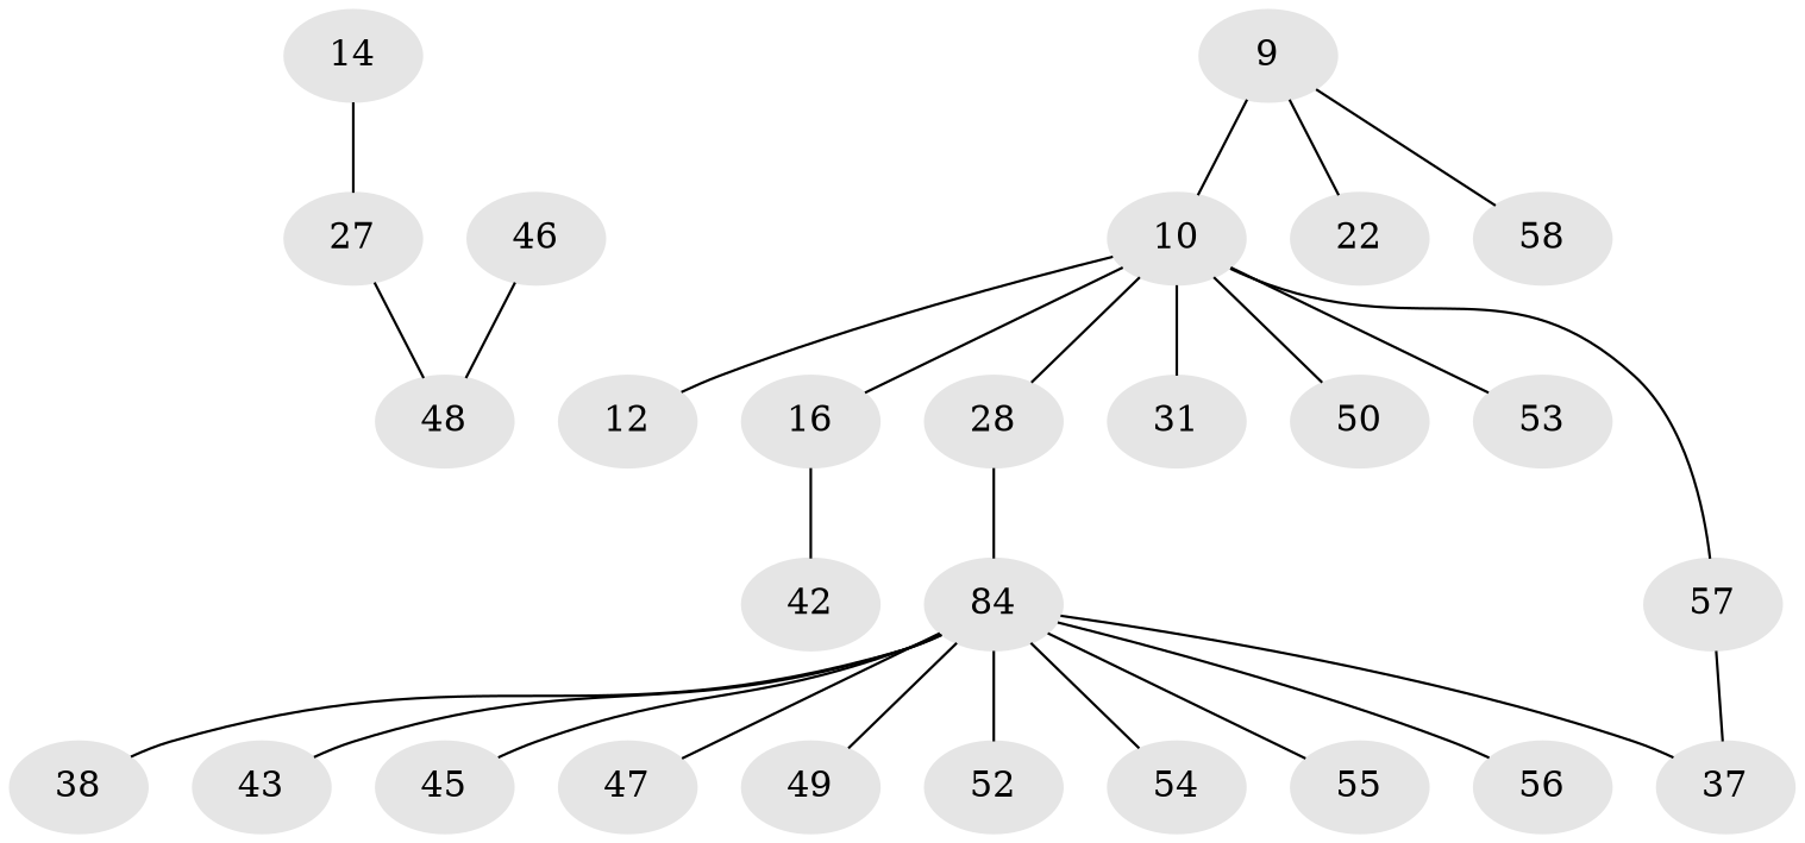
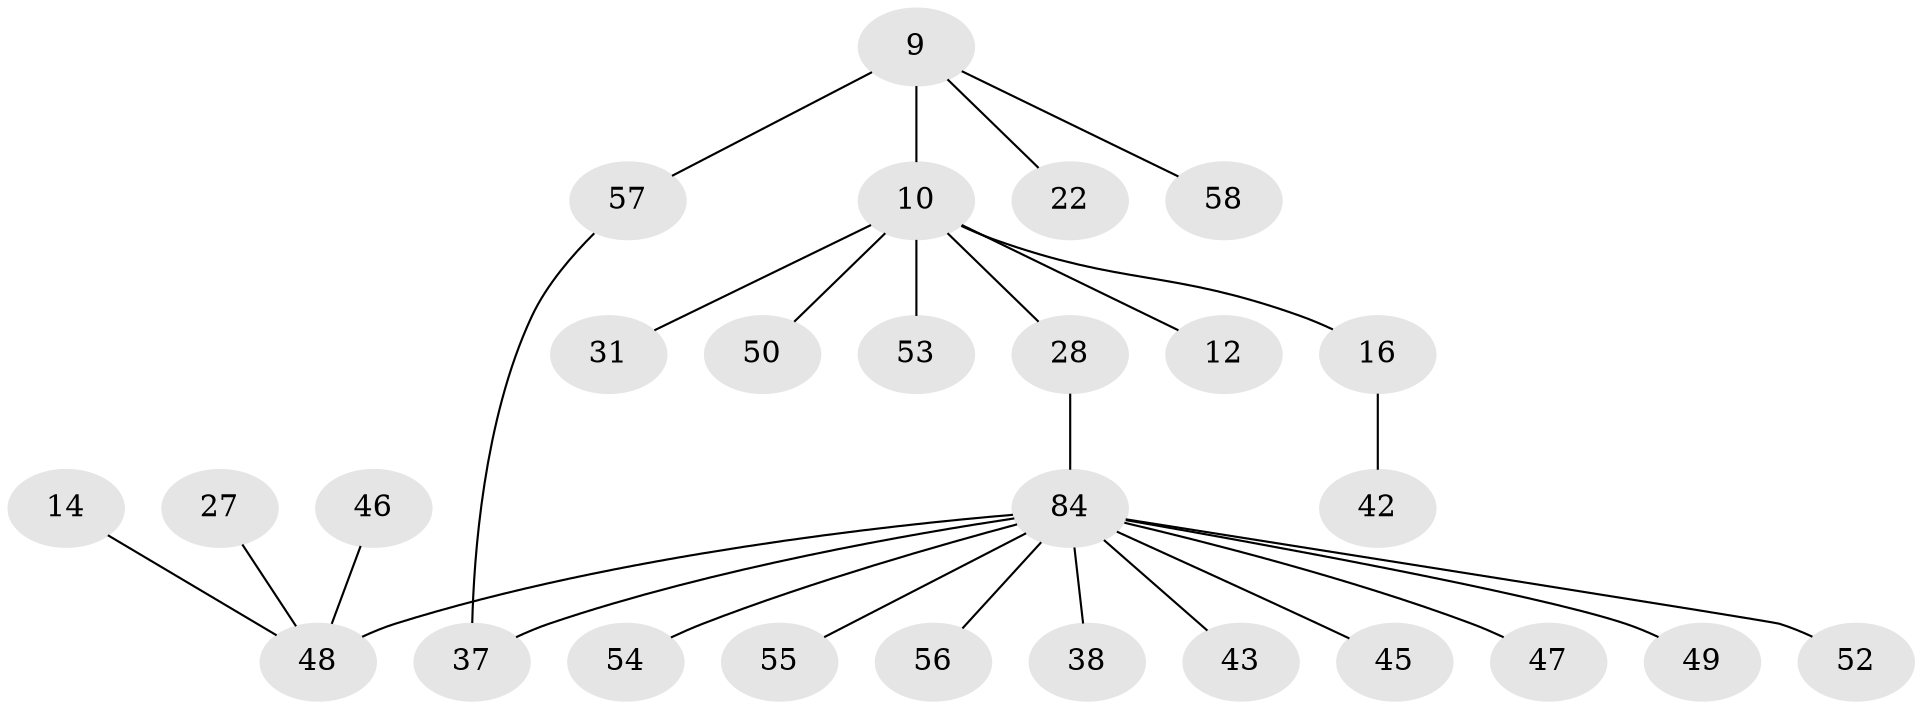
  graph {
    node [color=gray90 style=filled]
    48 [super="+2"]
    10 [super="+7"]
    12
    16
    28 [super="+19"]
    31
    50
    53 [super="+40"]
    57 [super="+32"]
    9
    22
    58 [super="+39+44"]
    37 [super="+36"]
    42
    n15 [label=84 super="+13+1+25+26"]
    14
    27
    38
    43
    45 [super="+23"]
    47 [super="+8"]
    49
    52 [super="+24+33+41"]
    54
    55 [super="+30"]
    56
    46 [super="+35"]
    10 -- 12
    10 -- 16 [weight=2]
    10 -- 28
    10 -- 31
    10 -- 50
    10 -- 53 [weight=2]
-   10 -- 57
+   9 -- 57
    16 -- 42
    28 -- n15
    57 -- 37
    9 -- 10 [weight=2]
    9 -- 22
    9 -- 58
+   n15 -- 48 [weight=2]
    n15 -- 37
    n15 -- 38
    n15 -- 43
    n15 -- 45
    n15 -- 47
    n15 -- 49
    n15 -- 52
    n15 -- 54
    n15 -- 55
    n15 -- 56
-   14 -- 27
+   14 -- 48
    27 -- 48
    46 -- 48
  }
